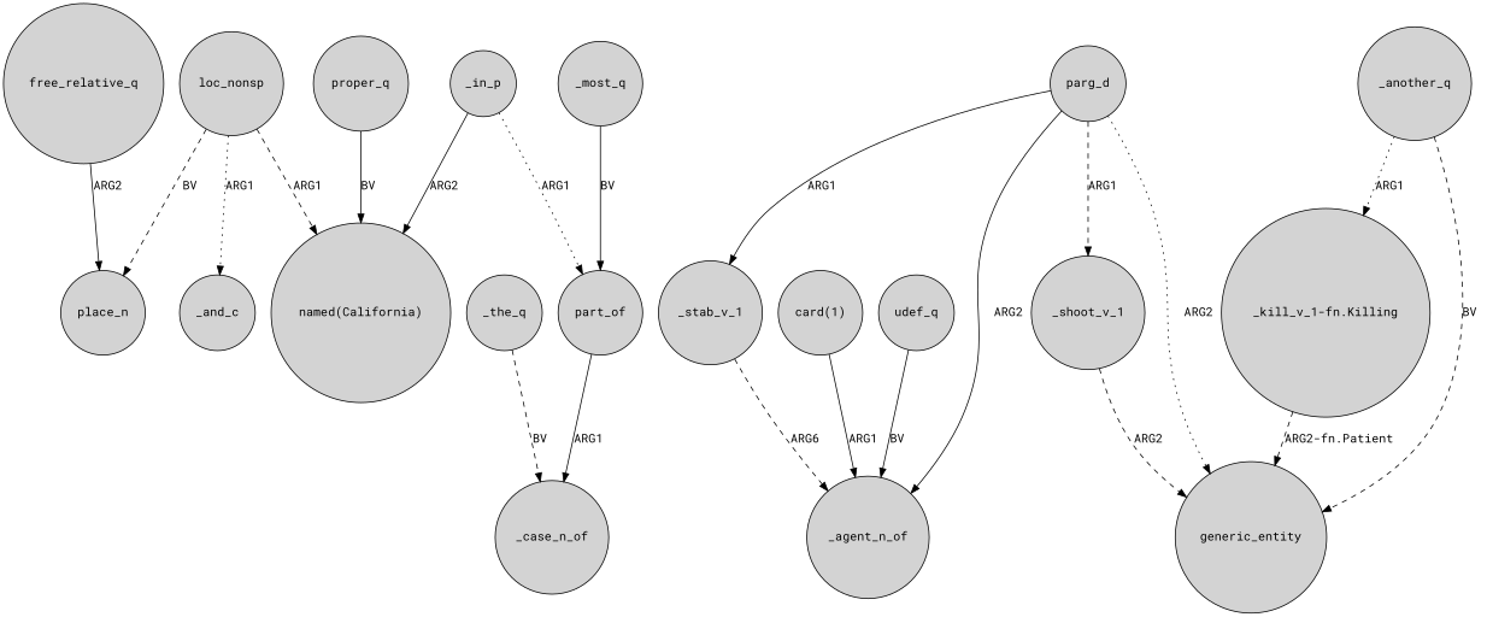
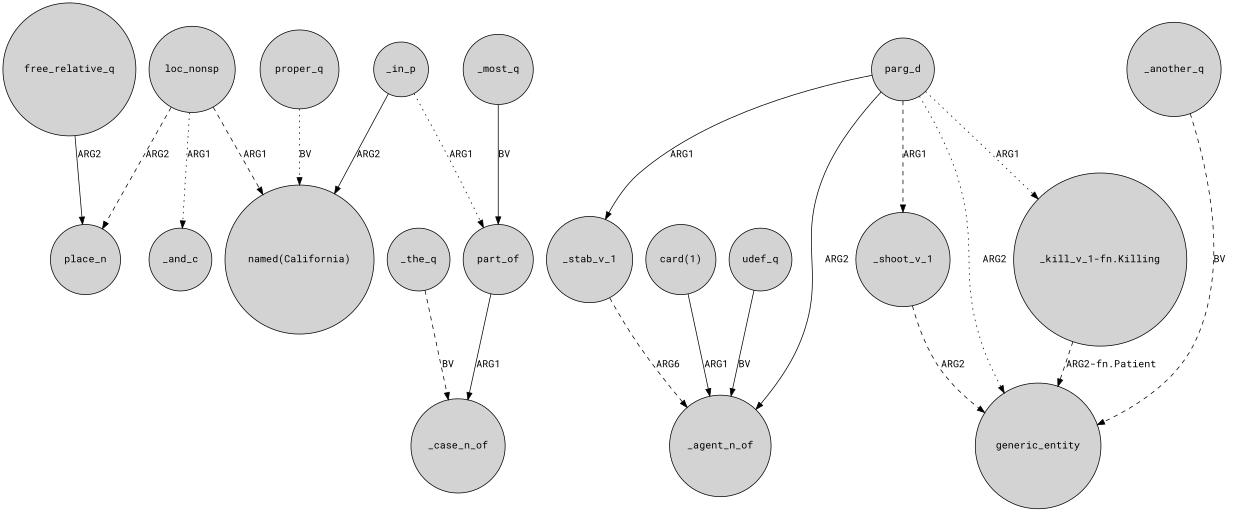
  digraph {
    fontname="Roboto Mono"
    node [fontname="Roboto Mono" shape=circle style=filled]
    edge [fontname="Roboto Mono" style=solid]
    loc_nonsp
    _and_c
    "named(California)"
    place_n
    _in_p
    part_of
    _case_n_of
    "_kill_v_1-fn.Killing"
    generic_entity
    parg_d
    _stab_v_1
    _agent_n_of
    _shoot_v_1
    _the_q
    proper_q
    _another_q
    "card(1)"
    _most_q
    free_relative_q
    udef_q
    loc_nonsp -> _and_c [label=ARG1 style=dotted]
    loc_nonsp -> "named(California)" [label=ARG1 style=dashed]
-   loc_nonsp -> place_n [label=BV style=dashed]
+   loc_nonsp -> place_n [label=ARG2 style=dashed]
    _in_p -> "named(California)" [label=ARG2]
    _in_p -> part_of [label=ARG1 style=dotted]
    part_of -> _case_n_of [label=ARG1]
    "_kill_v_1-fn.Killing" -> generic_entity [label="ARG2-fn.Patient" style=dashed]
-   _another_q -> "_kill_v_1-fn.Killing" [label=ARG1 style=dotted]
+   parg_d -> "_kill_v_1-fn.Killing" [label=ARG1 style=dotted]
    parg_d -> generic_entity [label=ARG2 style=dotted]
    parg_d -> _stab_v_1 [label=ARG1]
    parg_d -> _agent_n_of [label=ARG2]
    parg_d -> _shoot_v_1 [label=ARG1 style=dashed]
    _stab_v_1 -> _agent_n_of [label=ARG6 style=dashed]
    _shoot_v_1 -> generic_entity [label=ARG2 style=dashed]
    _the_q -> _case_n_of [label=BV style=dashed]
-   proper_q -> "named(California)" [label=BV]
+   proper_q -> "named(California)" [label=BV style=dotted]
    _another_q -> generic_entity [label=BV style=dashed]
    "card(1)" -> _agent_n_of [label=ARG1]
    _most_q -> part_of [label=BV]
    free_relative_q -> place_n [label=ARG2]
    udef_q -> _agent_n_of [label=BV]
  }
